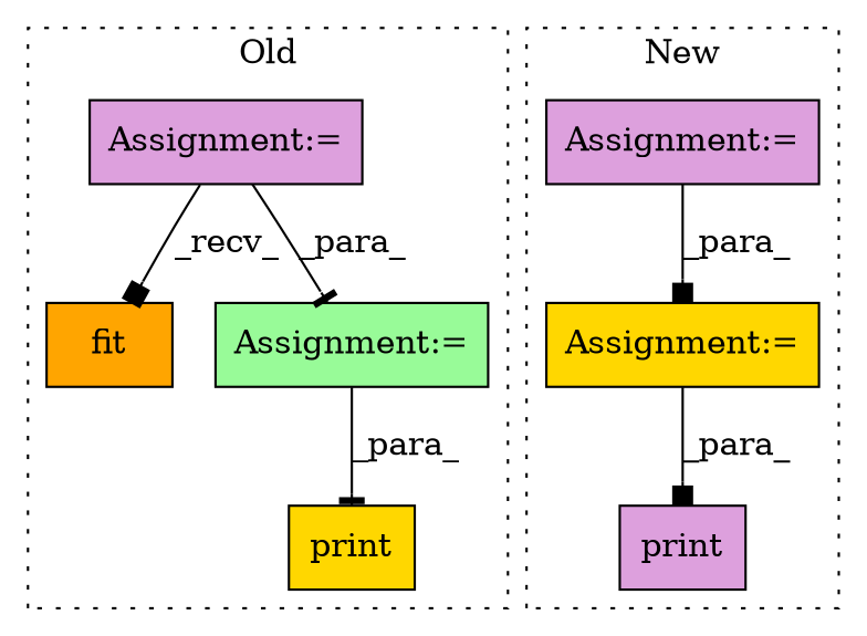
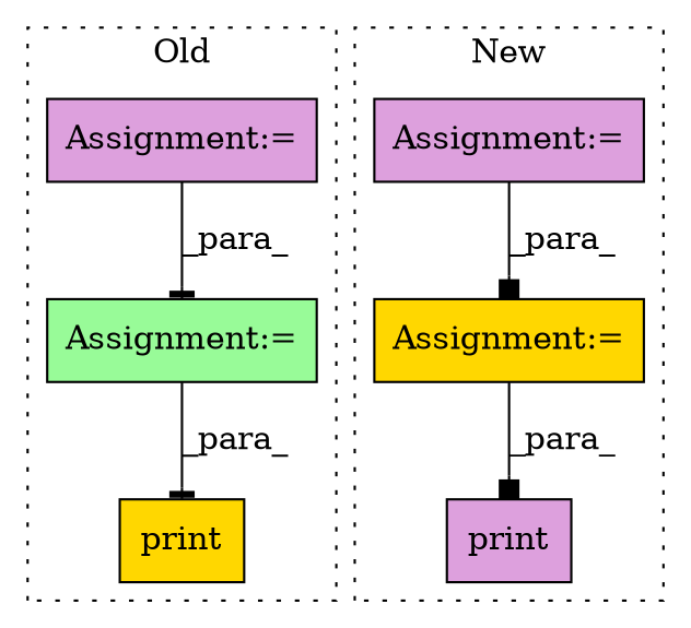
  digraph {
    node [a=7 l=1 shape=box style=filled fillcolor=plum]
    edge [arrowhead=box]
-   n1 [a=32 l="4,1" label=fit s="1952,1968" fillcolor=orange]
    n2 [label="Assignment:=" s=1901]
    n3 [label="Assignment:=" s=2304 fillcolor=palegreen]
    n4 [a=32 l="6,1" label=print s="2393,2434" fillcolor=gold]
    n5 [a=32 l="6,1" label=print s="2338,2360"]
    n6 [label="Assignment:=" s=2280 fillcolor=gold]
    n7 [label="Assignment:=" s=2217]
    subgraph cluster_1 {
      label=Old
      style=dotted
-     n1
      n2
      n3
      n4
    }
    subgraph cluster_2 {
      label=New
      style=dotted
      n5
      n6
      n7
    }
-   n2 -> n1 [label=_recv_]
    n2 -> n3 [label=_para_ arrowhead=tee]
    n3 -> n4 [label=_para_ arrowhead=tee]
    n6 -> n5 [label=_para_]
    n7 -> n6 [label=_para_]
  }
